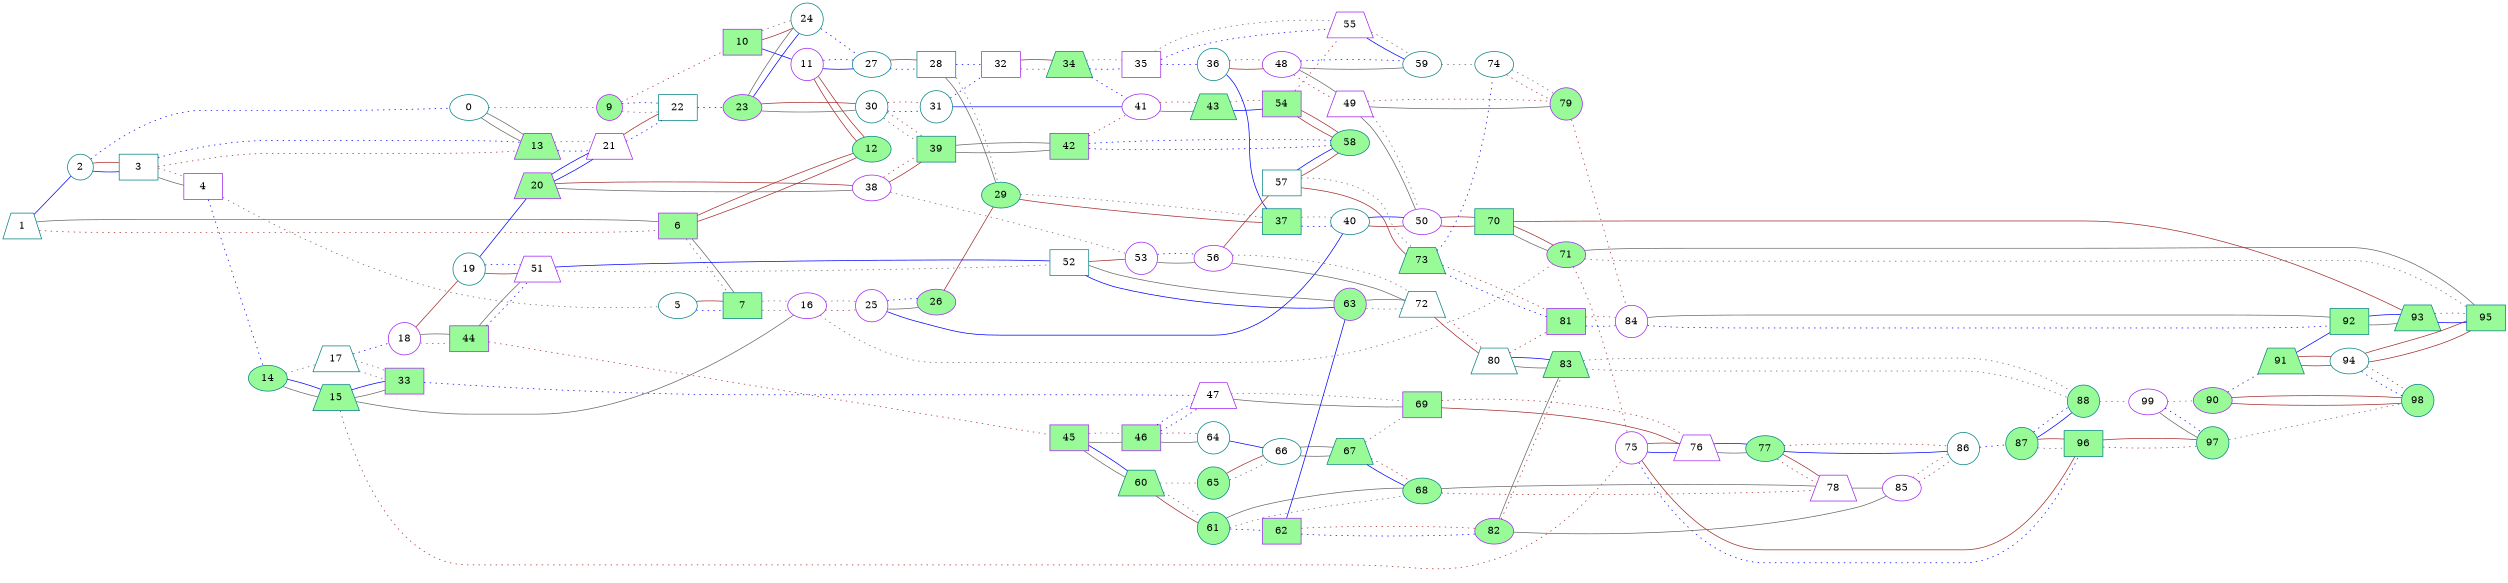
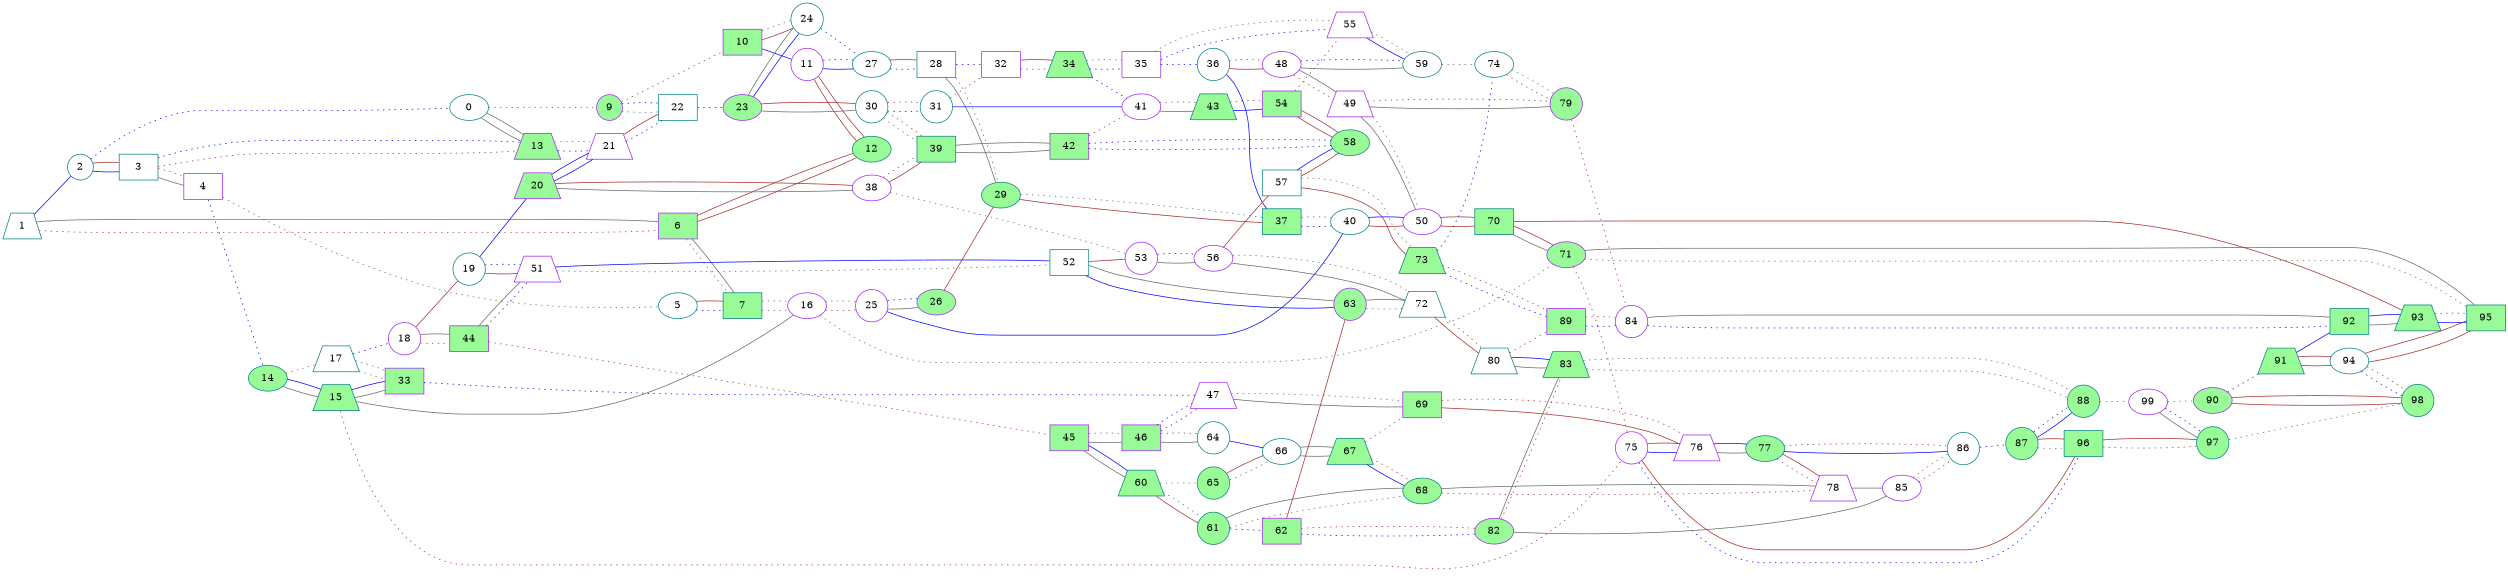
  graph {
    rankdir=LR
    node [color=teal fillcolor=white shape=ellipse style=filled]
    edge [color=gray40 style=dotted]
    1 [shape=trapezium]
    2 [shape=circle]
    6 [color=purple fillcolor=palegreen shape=box]
    3 [shape=box]
    n5 [label=0]
    7 [fillcolor=palegreen shape=box]
    12 [fillcolor=palegreen]
    4 [color=purple shape=box]
    13 [color=purple fillcolor=palegreen shape=trapezium]
    9 [color=purple fillcolor=palegreen shape=circle]
    5
    14 [fillcolor=palegreen]
    21 [color=purple shape=trapezium]
    15 [fillcolor=palegreen shape=trapezium]
    17 [shape=trapezium]
    16 [color=purple]
    25 [color=purple shape=circle]
    71 [color=purple fillcolor=palegreen]
    10 [color=purple fillcolor=palegreen shape=box]
    22 [shape=box]
    11 [color=purple shape=circle]
    24 [shape=circle]
    23 [color=purple fillcolor=palegreen]
    27
    28 [shape=box]
    33 [color=purple fillcolor=palegreen shape=box]
    75 [color=purple shape=circle]
    18 [color=purple shape=circle]
    47 [color=purple shape=trapezium]
    76 [color=purple shape=trapezium]
    96 [fillcolor=palegreen shape=box]
    26 [color=purple fillcolor=palegreen]
    40
    95 [fillcolor=palegreen shape=box]
    19 [shape=circle]
    44 [color=purple fillcolor=palegreen shape=box]
    20 [color=purple fillcolor=palegreen shape=trapezium]
    51 [color=purple shape=trapezium]
    45 [color=purple fillcolor=palegreen shape=box]
    38 [color=purple]
    52 [shape=box]
    39 [fillcolor=palegreen shape=box]
    53 [color=purple shape=circle]
    30 [shape=circle]
    31 [shape=circle]
    29 [fillcolor=palegreen]
    50 [color=purple]
    37 [fillcolor=palegreen shape=box]
    32 [color=purple shape=box]
    34 [fillcolor=palegreen shape=trapezium]
    41 [color=purple]
    42 [color=purple fillcolor=palegreen shape=box]
    43 [fillcolor=palegreen shape=trapezium]
    35 [color=purple shape=box]
    69 [color=purple fillcolor=palegreen shape=box]
    36 [shape=circle]
    55 [color=purple shape=trapezium]
    48 [color=purple]
    59
    49 [color=purple shape=trapezium]
    56 [color=purple]
    58 [fillcolor=palegreen]
    70 [fillcolor=palegreen shape=box]
    54 [color=purple fillcolor=palegreen shape=box]
    46 [color=purple fillcolor=palegreen shape=box]
    60 [fillcolor=palegreen shape=trapezium]
    64 [shape=circle]
    61 [fillcolor=palegreen shape=circle]
    65 [fillcolor=palegreen shape=circle]
    66
    79 [color=purple fillcolor=palegreen shape=circle]
    74
    84 [color=purple shape=circle]
    93 [fillcolor=palegreen shape=trapezium]
    63 [color=purple fillcolor=palegreen shape=circle]
    72 [shape=trapezium]
    57 [shape=box]
    73 [fillcolor=palegreen shape=trapezium]
    80 [shape=trapezium]
-   81 [color=purple fillcolor=palegreen shape=box]
+   81 [color=purple fillcolor=palegreen shape=box label=89]
    62 [color=purple fillcolor=palegreen shape=box]
    68 [fillcolor=palegreen]
    82 [color=purple fillcolor=palegreen]
    78 [color=purple shape=trapezium]
    85 [color=purple]
    83 [fillcolor=palegreen shape=trapezium]
    67 [fillcolor=palegreen shape=trapezium]
    77 [fillcolor=palegreen]
    97 [fillcolor=palegreen shape=circle]
    86 [shape=circle]
    87 [fillcolor=palegreen shape=circle]
    92 [fillcolor=palegreen shape=box]
    88 [fillcolor=palegreen shape=circle]
    n94 [color=purple label=99]
    90 [color=purple fillcolor=palegreen]
    91 [fillcolor=palegreen shape=trapezium]
    98 [fillcolor=palegreen shape=circle]
    94
    1 -- 2 [color=blue style=solid]
    1 -- 6 [color=brown]
    1 -- 6 [style=solid]
    2 -- 3 [color=blue style=solid]
    2 -- 3 [color=brown style=solid]
    2 -- n5 [color=blue]
    6 -- 7
    6 -- 7 [style=solid]
    6 -- 12 [color=brown style=solid]
    6 -- 12 [color=brown style=solid]
    3 -- 4 [style=solid]
    3 -- 4
    3 -- 13 [color=brown]
    3 -- 13 [color=blue]
    n5 -- 13 [style=solid]
    n5 -- 13 [style=solid]
    n5 -- 9
    7 -- 16
    7 -- 16
    4 -- 5
    4 -- 14 [color=blue]
    13 -- 21 [color=blue]
    13 -- 21
    9 -- 10 [color=brown]
    9 -- 22
    9 -- 22 [color=blue]
    5 -- 7 [color=blue]
    5 -- 7 [color=brown style=solid]
    14 -- 15 [style=solid]
    14 -- 15 [color=blue style=solid]
    14 -- 17
    21 -- 22 [color=blue]
    21 -- 22 [color=brown style=solid]
    15 -- 16 [style=solid]
    15 -- 33 [style=solid]
    15 -- 33 [color=blue style=solid]
    15 -- 75 [color=brown]
    17 -- 33
    17 -- 33
    17 -- 18 [color=blue]
    16 -- 25 [color=brown]
    16 -- 25
    16 -- 71
    25 -- 26 [style=solid]
    25 -- 26 [color=blue]
    25 -- 40 [color=blue style=solid]
    71 -- 75 [color=brown]
    71 -- 95
    71 -- 95 [style=solid]
    10 -- 11 [color=blue style=solid]
    10 -- 24 [color=brown style=solid]
    10 -- 24
    22 -- 23 [color=blue]
    11 -- 12 [color=brown style=solid]
    11 -- 12 [color=brown style=solid]
    11 -- 27 [color=blue style=solid]
    11 -- 27 [color=blue]
    24 -- 27 [color=blue]
    23 -- 24 [color=blue style=solid]
    23 -- 24 [style=solid]
    23 -- 30 [style=solid]
    23 -- 30 [color=brown style=solid]
    27 -- 28 [color=blue]
    27 -- 28 [color=brown style=solid]
    28 -- 29 [style=solid]
    28 -- 29
    28 -- 32 [color=blue]
    33 -- 47 [color=blue]
    75 -- 76 [color=blue style=solid]
    75 -- 76 [color=brown style=solid]
    75 -- 96 [color=blue]
    75 -- 96 [color=brown style=solid]
    18 -- 19 [color=brown style=solid]
    18 -- 44
    18 -- 44 [style=solid]
    47 -- 69 [style=solid]
    47 -- 69
    76 -- 77 [style=solid]
    76 -- 77 [color=blue style=solid]
    96 -- 97 [color=brown]
    96 -- 97 [color=brown style=solid]
    26 -- 29 [color=brown style=solid]
    40 -- 50 [color=brown style=solid]
    40 -- 50 [color=blue style=solid]
    19 -- 20 [color=blue style=solid]
    19 -- 51 [color=brown style=solid]
    19 -- 51 [color=blue]
    44 -- 51 [color=blue]
    44 -- 51 [style=solid]
    44 -- 45 [color=brown]
    20 -- 21 [color=blue style=solid]
    20 -- 21 [color=blue style=solid]
    20 -- 38 [style=solid]
    20 -- 38 [color=brown style=solid]
    51 -- 52
    51 -- 52 [color=blue style=solid]
    45 -- 46 [style=solid]
    45 -- 46
    45 -- 60 [style=solid]
    45 -- 60 [color=blue style=solid]
    38 -- 39 [color=brown style=solid]
    38 -- 39 [color=brown]
    38 -- 53
    52 -- 53 [color=brown style=solid]
    52 -- 63 [color=blue style=solid]
    52 -- 63 [style=solid]
    39 -- 42 [style=solid]
    39 -- 42 [style=solid]
    53 -- 56 [style=solid]
    53 -- 56 [color=blue]
    30 -- 39
    30 -- 39 [color=brown]
    30 -- 31 [color=blue]
    30 -- 31 [color=brown]
-   31 -- 32 [color=blue]
+   31 -- 32 [color=brown]
    31 -- 41 [color=blue style=solid]
    29 -- 37 [color=brown style=solid]
    29 -- 37
    50 -- 70 [color=brown style=solid]
    50 -- 70 [color=brown style=solid]
    37 -- 40 [color=blue]
    37 -- 40
    32 -- 34 [color=brown]
    32 -- 34 [color=brown style=solid]
    34 -- 41 [color=blue]
    34 -- 35 [color=blue]
    34 -- 35
    41 -- 43 [style=solid]
    41 -- 43 [color=brown]
    42 -- 41 [color=brown]
    42 -- 58 [color=blue]
    42 -- 58 [color=blue]
    43 -- 54 [color=blue style=solid]
    43 -- 54 [color=brown]
    35 -- 36 [color=blue]
    35 -- 55 [color=blue]
    35 -- 55
    69 -- 76 [color=brown style=solid]
    69 -- 76 [color=brown]
    36 -- 37 [color=blue style=solid]
    36 -- 48 [color=brown style=solid]
    36 -- 48 [color=brown]
    55 -- 59 [color=blue style=solid]
    55 -- 59
    48 -- 59 [style=solid]
    48 -- 59 [color=blue]
    48 -- 49 [color=brown]
    48 -- 49 [style=solid]
    59 -- 74
    49 -- 50 [style=solid]
    49 -- 50
    49 -- 79 [style=solid]
    49 -- 79 [color=brown]
    56 -- 72 [style=solid]
    56 -- 72
    56 -- 57 [color=brown style=solid]
    70 -- 71 [style=solid]
    70 -- 71 [color=brown style=solid]
    70 -- 93 [color=brown style=solid]
    54 -- 55 [color=brown]
    54 -- 58 [color=brown style=solid]
    54 -- 58 [color=brown style=solid]
    46 -- 47 [color=blue]
    46 -- 47 [color=blue]
    46 -- 64 [style=solid]
    46 -- 64 [color=brown]
    60 -- 61 [color=brown style=solid]
    60 -- 61
    60 -- 65
    64 -- 66 [color=blue style=solid]
    61 -- 62 [color=blue]
    61 -- 68
    61 -- 68 [style=solid]
    65 -- 66
    65 -- 66 [color=brown style=solid]
    66 -- 67 [style=solid]
    66 -- 67 [style=solid]
    79 -- 84 [color=brown]
    74 -- 79 [color=brown]
    74 -- 79
    84 -- 92 [color=blue]
    84 -- 92 [style=solid]
    93 -- 95 [color=blue style=solid]
    93 -- 95 [color=brown]
    63 -- 72
    63 -- 72 [style=solid]
    72 -- 80 [color=brown style=solid]
    72 -- 80 [color=brown]
    57 -- 58 [color=brown style=solid]
    57 -- 58 [color=blue style=solid]
    57 -- 73 [color=brown style=solid]
    57 -- 73
    73 -- 74 [color=blue]
    73 -- 81 [color=blue]
    73 -- 81 [color=brown]
    80 -- 81 [color=brown]
    80 -- 83 [style=solid]
    80 -- 83 [color=blue style=solid]
    81 -- 84 [color=blue]
    81 -- 84 [color=brown]
-   62 -- 63 [color=blue style=solid]
+   62 -- 63 [color=brown style=solid]
    62 -- 82 [color=blue]
    62 -- 82 [color=brown]
    68 -- 78 [color=brown]
    68 -- 78 [style=solid]
    82 -- 85 [style=solid]
    82 -- 83 [color=brown]
    82 -- 83 [style=solid]
    78 -- 85 [style=solid]
    85 -- 86 [color=brown]
    85 -- 86
    83 -- 88
    83 -- 88
    67 -- 69
    67 -- 68 [color=blue style=solid]
    67 -- 68 [color=brown]
    77 -- 78 [color=brown]
    77 -- 78 [color=brown style=solid]
    77 -- 86 [color=blue style=solid]
    77 -- 86 [color=brown]
    97 -- 98
    86 -- 87 [color=blue]
    87 -- 96
    87 -- 96 [color=brown style=solid]
    87 -- 88 [color=blue style=solid]
    87 -- 88 [color=blue]
    92 -- 93 [style=solid]
    92 -- 93 [color=blue style=solid]
    88 -- n94
    n94 -- 97 [style=solid]
    n94 -- 97 [color=blue]
    n94 -- 90
    90 -- 91 [color=blue]
    90 -- 98 [color=brown style=solid]
    90 -- 98 [color=brown style=solid]
    91 -- 92 [color=blue style=solid]
    91 -- 94 [color=brown style=solid]
    91 -- 94 [color=brown style=solid]
    94 -- 95 [color=brown style=solid]
    94 -- 95 [color=brown style=solid]
    94 -- 98 [color=blue]
    94 -- 98 [color=brown]
  }
